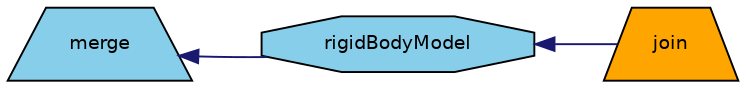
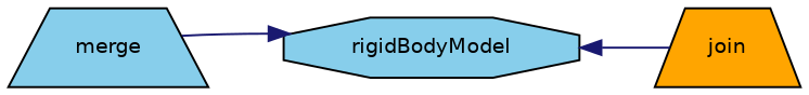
  digraph {
    rankdir=LR
    node [color=black fillcolor=skyblue fontname=Helvetica fontsize=10 shape=trapezium style=filled]
    edge [color=midnightblue dir=back fontname=Helvetica fontsize=10 labelfontname=Helvetica labelfontsize=10 style=solid]
    n1 [fontcolor=black height=0.2 label=merge width=0.4]
    n2 [height=0.2 label=rigidBodyModel shape=octagon width=0.4]
    n3 [fillcolor=orange height=0.2 label=join width=0.4]
-   n1 -> n2
+   n2 -> n1
    n2 -> n3
  }
